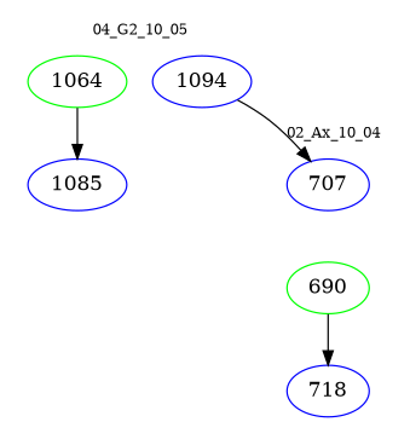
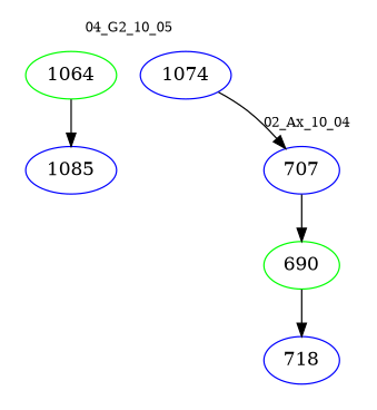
  digraph {
    node [color=blue]
    edge [color=black]
    n1 [label=707]
    n2 [color=green label=690]
    n3 [label=718]
-   n4 [label=1094]
+   n4 [label=1074]
    n5 [color=green label=1064]
    n6 [label=1085]
    subgraph cluster_1 {
      color=white
      fontsize=10
      label="02_Ax_10_04"
      n1
      n2
      n3
    }
    subgraph cluster_2 {
      color=white
      fontsize=10
      label="04_G2_10_05"
      n4
      n5
      n6
    }
+   n1 -> n2
    n2 -> n3
    n4 -> n1
    n5 -> n6
  }
